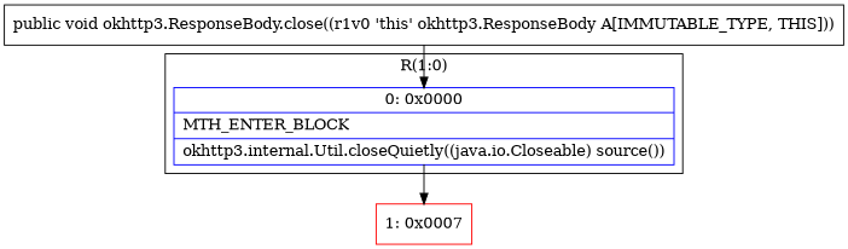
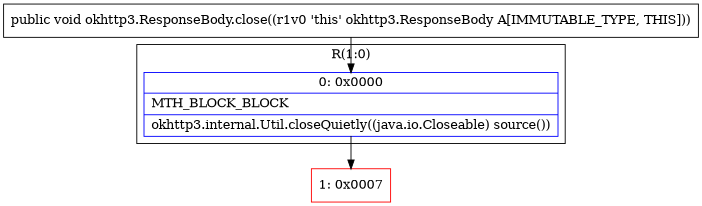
  digraph {
    node [shape=record]
-   n1 [color=blue label="{0\:\ 0x0000|MTH_ENTER_BLOCK\l|okhttp3.internal.Util.closeQuietly((java.io.Closeable) source())\l}"]
+   n1 [color=blue label="{0\:\ 0x0000|MTH_BLOCK_BLOCK\l|okhttp3.internal.Util.closeQuietly((java.io.Closeable) source())\l}"]
    n2 [color=red label="{1\:\ 0x0007}"]
    n3 [label="{public void okhttp3.ResponseBody.close((r1v0 'this' okhttp3.ResponseBody A[IMMUTABLE_TYPE, THIS])) }"]
    subgraph cluster_1 {
      label="R(1:0)"
      n1
    }
    n1 -> n2
    n3 -> n1
  }
